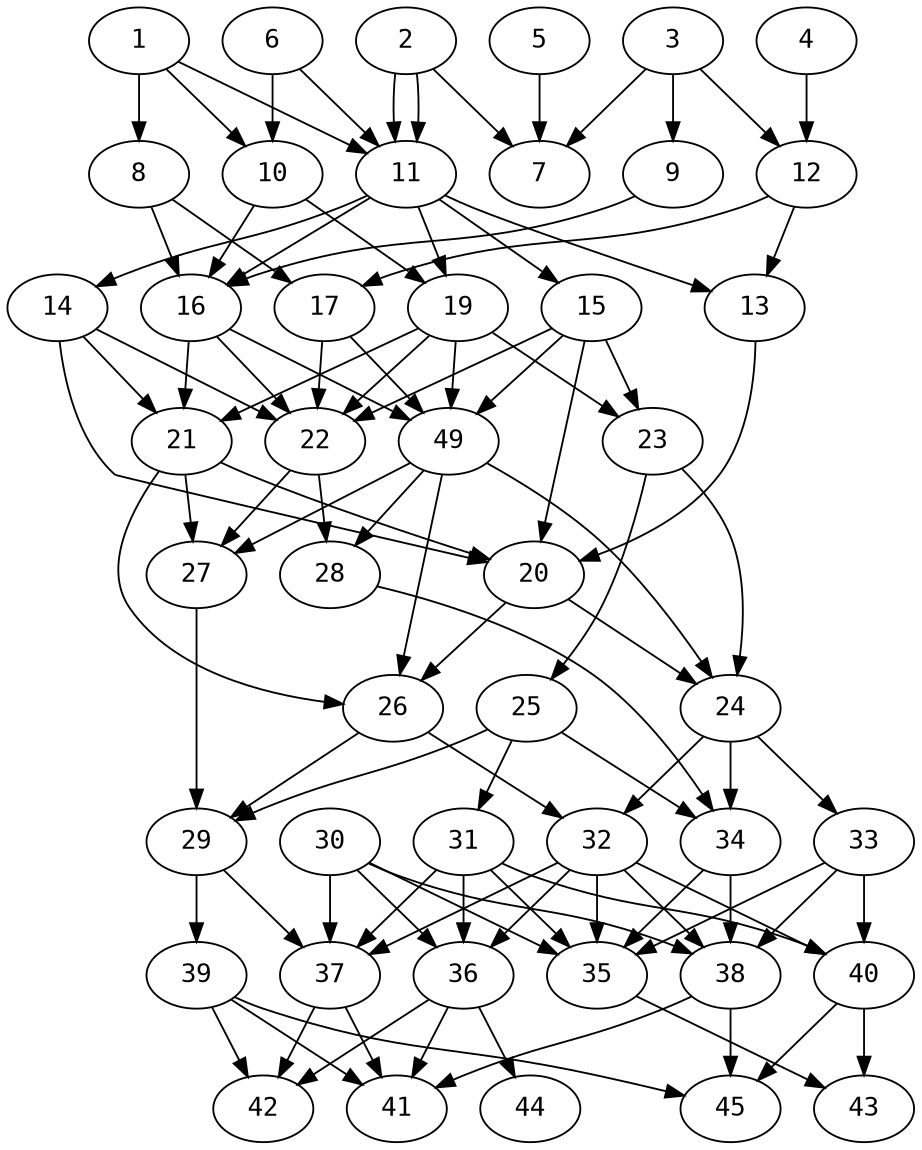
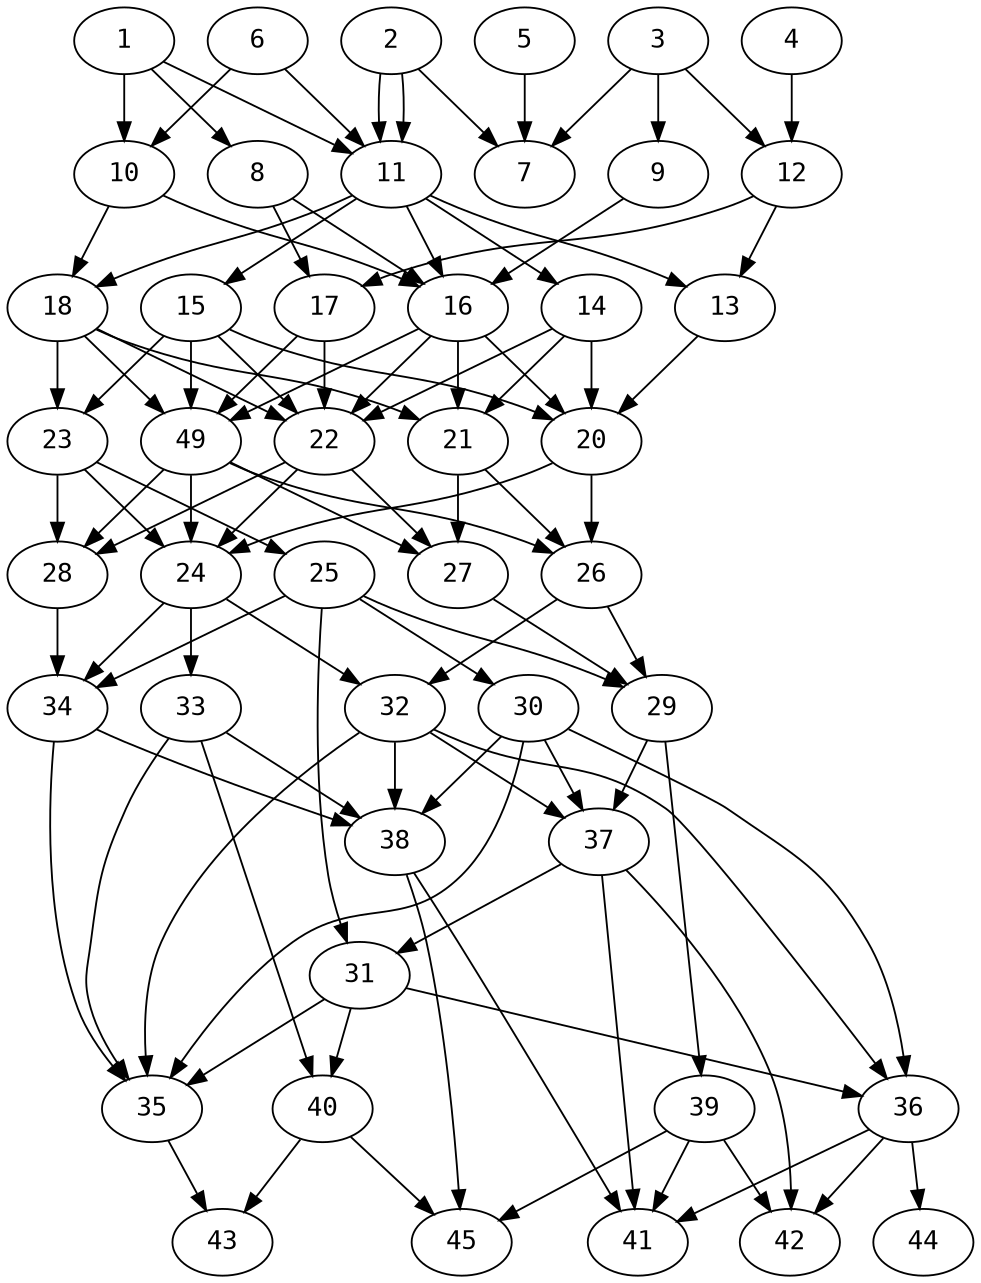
  digraph {
    fontname="DejaVu Sans Mono"
    node [alpha=0.06 fontname="DejaVu Sans Mono"]
    edge [fontname="DejaVu Sans Mono"]
    1 [alpha=0.15 expect_size=12843008]
    8 [alpha=0.10 expect_size=34870272]
    10 [alpha=0.09 expect_size=20563968]
    11 [expect_size=8619008]
    16 [alpha=0.12 expect_size=25598976]
    17 [expect_size=10550272]
-   18 [alpha=0.18 expect_size=5281792 label=19]
+   18 [alpha=0.18 expect_size=5281792]
    13 [alpha=0.13 expect_size=50345984]
    14 [alpha=0.14 expect_size=49581056]
    15 [alpha=0.08 expect_size=10745856]
    20 [alpha=0.08 expect_size=17736704]
    21 [alpha=0.15 expect_size=39272448]
    22 [alpha=0.07 expect_size=52323328]
    n14 [alpha=0.04 expect_size=29089792 label=49]
    23 [alpha=0.12 expect_size=48931840]
    2 [alpha=0.02 expect_size=15665152]
    7 [alpha=0.18 expect_size=46525440]
    3 [alpha=0.20 expect_size=35398656]
    9 [alpha=0.15 expect_size=14244864]
    12 [alpha=0.19 expect_size=44995584]
    4 [alpha=0.04 expect_size=26849280]
    5 [expect_size=50493440]
    6 [alpha=0.14 expect_size=22227968]
    24 [alpha=0.05 expect_size=33029120]
    26 [alpha=0.18 expect_size=38013952]
    27 [alpha=0.16 expect_size=19451904]
    28 [expect_size=34117632]
    25 [alpha=0.18 expect_size=19950592]
    32 [alpha=0.01 expect_size=46430208]
    33 [alpha=0.18 expect_size=15900672]
    34 [alpha=0.15 expect_size=43172864]
    29 [alpha=0.20 expect_size=29095936]
    30 [alpha=0.00 expect_size=38447104]
    31 [alpha=0.02 expect_size=10233856]
    37 [alpha=0.11 expect_size=46400512]
    40 [expect_size=48726016]
    35 [alpha=0.14 expect_size=8298496]
    36 [alpha=0.01 expect_size=50897920]
    38 [alpha=0.01 expect_size=36088832]
    39 [alpha=0.01 expect_size=49592320]
    41 [expect_size=48813056]
    42 [alpha=0.05 expect_size=6042624]
    45 [alpha=0.10 expect_size=38754304]
    43 [alpha=0.04 expect_size=7353344]
    44 [alpha=0.13 expect_size=50664448]
    1 -> 8
    1 -> 10
    1 -> 11
    8 -> 16
    8 -> 17
    10 -> 16
    10 -> 18
    11 -> 16
    11 -> 18
    11 -> 13
    11 -> 14
    11 -> 15
-   21 -> 20
+   16 -> 20
    16 -> 21
    16 -> 22
    16 -> n14
    17 -> 22
    17 -> n14
    18 -> 21
    18 -> 22
    18 -> n14
    18 -> 23
    13 -> 20
    14 -> 20
    14 -> 21
    14 -> 22
    15 -> 20
    15 -> 22
    15 -> n14
    15 -> 23
    20 -> 24
    20 -> 26
    21 -> 26
    21 -> 27
+   22 -> 24
    22 -> 27
    22 -> 28
    n14 -> 24
    n14 -> 26
    n14 -> 27
    n14 -> 28
    23 -> 24
+   23 -> 28
    23 -> 25
    2 -> 11
    2 -> 11
    2 -> 7
    3 -> 7
    3 -> 9
    3 -> 12
    9 -> 16
    12 -> 17
    12 -> 13
    4 -> 12
    5 -> 7
    6 -> 10
    6 -> 11
    24 -> 32
    24 -> 33
    24 -> 34
    26 -> 32
    26 -> 29
    27 -> 29
    28 -> 34
    25 -> 34
    25 -> 29
+   25 -> 30
    25 -> 31
    32 -> 37
-   32 -> 40
    32 -> 35
    32 -> 36
    32 -> 38
    33 -> 40
    33 -> 35
    33 -> 38
    34 -> 35
    34 -> 38
    29 -> 37
    29 -> 39
    30 -> 37
    30 -> 35
    30 -> 36
    30 -> 38
-   31 -> 37
+   37 -> 31
    31 -> 40
    31 -> 35
    31 -> 36
    37 -> 41
    37 -> 42
    40 -> 45
    40 -> 43
    35 -> 43
    36 -> 41
    36 -> 42
    36 -> 44
    38 -> 41
    38 -> 45
    39 -> 41
    39 -> 42
    39 -> 45
  }
